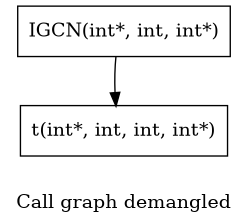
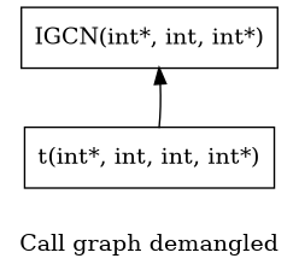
  digraph {
    label="Call graph demangled"
    fontname="DejaVu Serif"
    node [filename="../../../igcn.cpp" shape=record fontname="DejaVu Serif"]
    n1 [demanglename=IGCN fid=1 label="{IGCN(int*, int, int*)}" linenumber=8 manglename=_Z4IGCNPiiS_]
    n2 [demanglename=t fid=2 label="{t(int*, int, int, int*)}" linenumber=3 manglename=_Z1tPiiiS_]
-   n1 -> n2 [fontname="DejaVu Serif"]
+   n2 -> n1 [fontname="DejaVu Serif"]
  }
